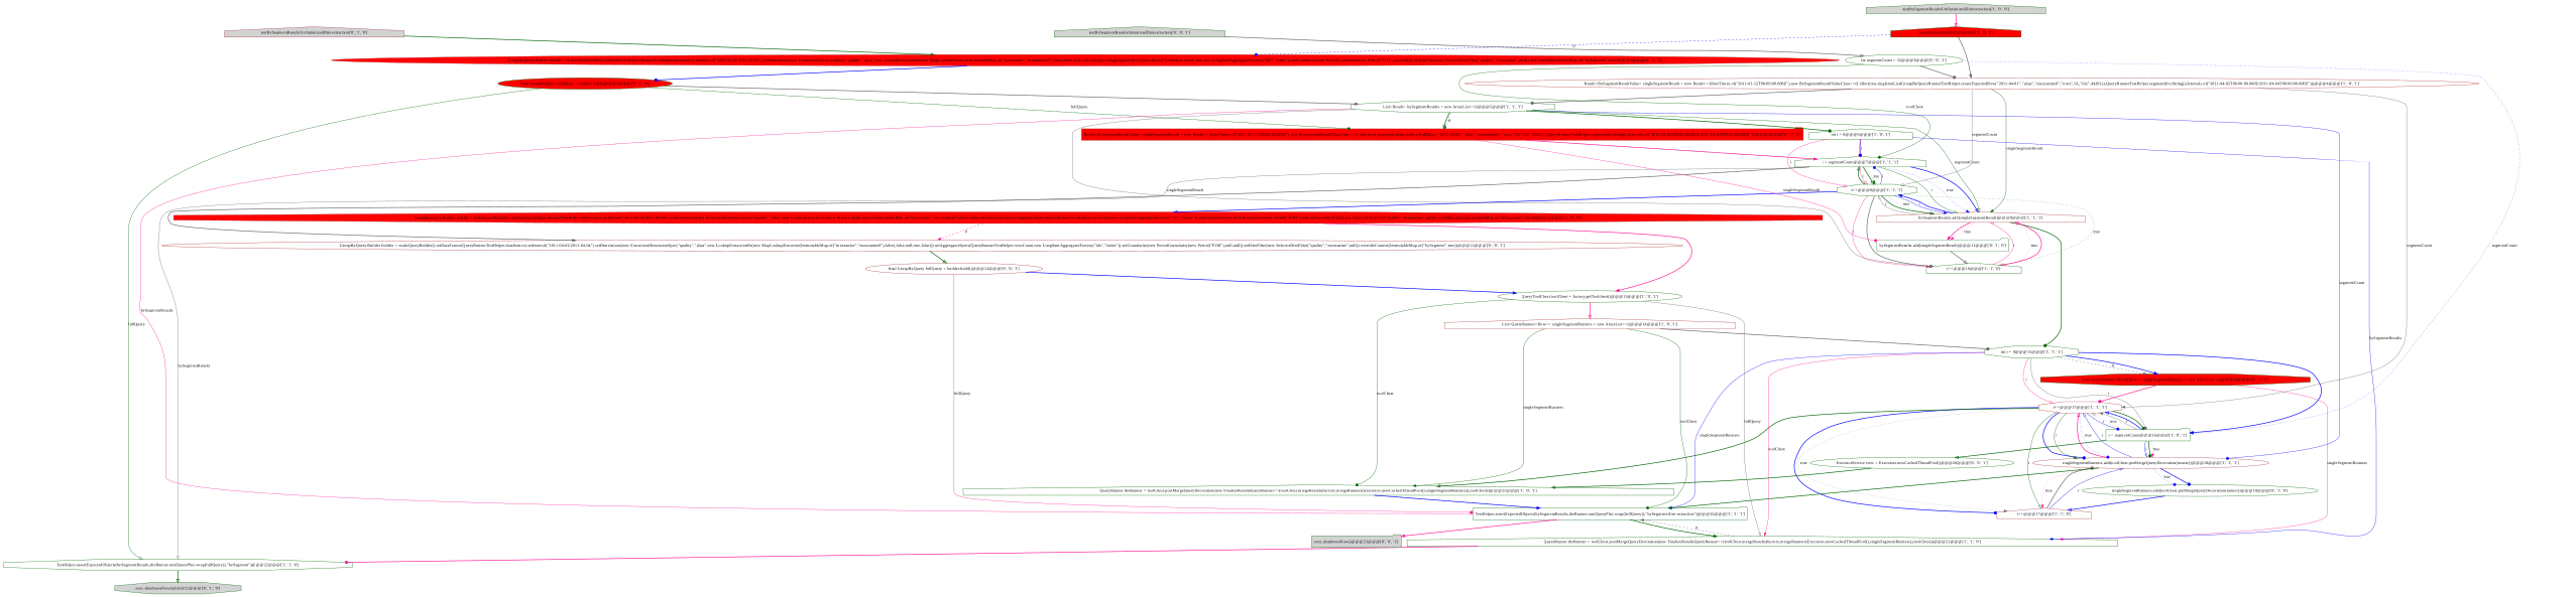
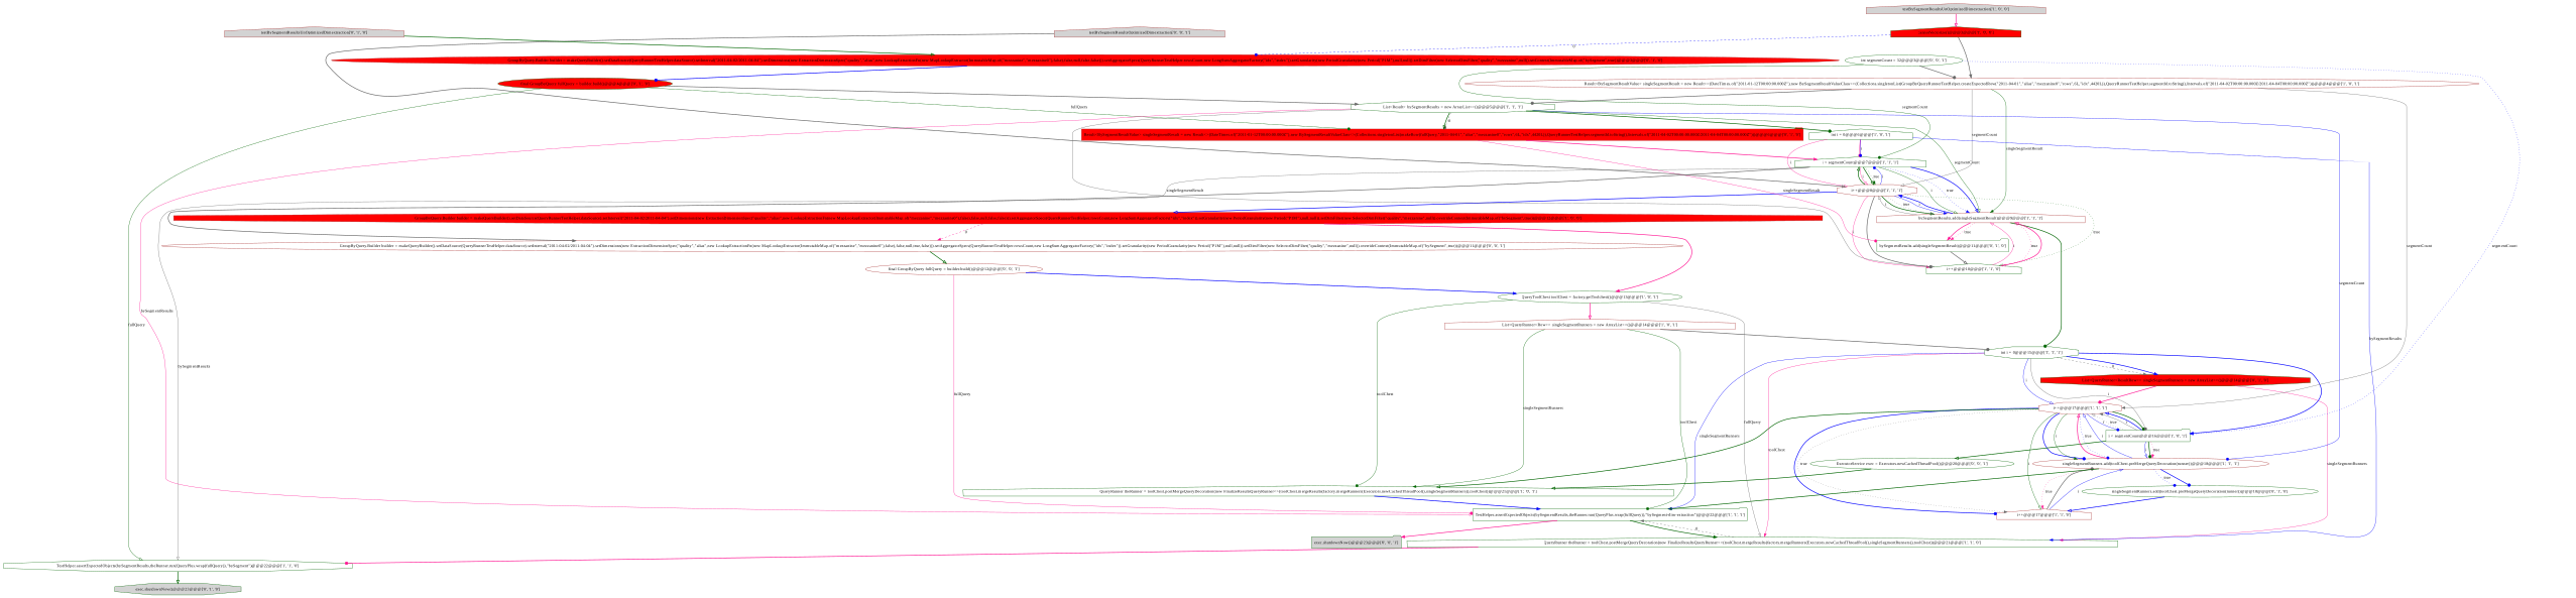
  digraph {
    fontname="Liberation Serif"
    node [color=darkgreen fillcolor=white fontname="Liberation Serif" shape=house style=filled]
    edge [arrowhead=onormal color=darkgreen fontname="Liberation Serif" style=bold]
    n1 [fillcolor=red label="List<QueryRunner<ResultRow>> singleSegmentRunners = new ArrayList<>()@@@14@@@['0', '1', '0']" shape=octagon]
    n2 [color=brown label="i++@@@17@@@['1', '1', '1']" shape=octagon]
    n3 [label="QueryRunner theRunner = toolChest.postMergeQueryDecoration(new FinalizeResultsQueryRunner<>(toolChest.mergeResults(factory.mergeRunners(Executors.newCachedThreadPool(),singleSegmentRunners)),toolChest))@@@21@@@['1', '1', '0']"]
    n4 [label="i < segmentCount@@@16@@@['1', '0', '1']" shape=folder]
    n5 [color=brown label="i++@@@17@@@['1', '1', '0']"]
    n6 [color=brown label="singleSegmentRunners.add(toolChest.preMergeQueryDecoration(runner))@@@18@@@['1', '1', '1']" shape=ellipse]
    n7 [label="QueryRunner theRunner = toolChest.postMergeQueryDecoration(new FinalizeResultsQueryRunner<>(toolChest.mergeResults(factory.mergeRunners(Executors.newCachedThreadPool(),singleSegmentRunners)),toolChest))@@@21@@@['1', '0', '1']"]
    n8 [label="TestHelper.assertExpectedObjects(bySegmentResults,theRunner.run(QueryPlus.wrap(fullQuery)),\"bySegment\")@@@22@@@['1', '1', '0']" shape=octagon]
    n9 [label="TestHelper.assertExpectedObjects(bySegmentResults,theRunner.run(QueryPlus.wrap(fullQuery)),\"bySegment-dim-extraction\")@@@22@@@['1', '1', '1']" shape=folder]
    n10 [label="i < segmentCount@@@7@@@['1', '1', '1']"]
-   n11 [label="i++@@@8@@@['1', '1', '1']" shape=octagon]
+   n11 [color=brown label="i++@@@8@@@['1', '1', '1']" shape=octagon]
    n12 [color=brown label="bySegmentResults.add(singleSegmentResult)@@@9@@@['1', '1', '1']"]
    n13 [color=brown label="GroupByQuery.Builder builder = makeQueryBuilder().setDataSource(QueryRunnerTestHelper.dataSource).setInterval(\"2011-04-02/2011-04-04\").setDimensions(new ExtractionDimensionSpec(\"quality\",\"alias\",new LookupExtractionFn(new MapLookupExtractor(ImmutableMap.of(\"mezzanine\",\"mezzanine0\"),false),false,null,true,false))).setAggregatorSpecs(QueryRunnerTestHelper.rowsCount,new LongSumAggregatorFactory(\"idx\",\"index\")).setGranularity(new PeriodGranularity(new Period(\"P1M\"),null,null)).setDimFilter(new SelectorDimFilter(\"quality\",\"mezzanine\",null)).overrideContext(ImmutableMap.of(\"bySegment\",true))@@@11@@@['0', '0', '1']" shape=ellipse]
    n14 [label="i++@@@10@@@['1', '1', '0']"]
    n15 [color=brown fillcolor=red label="GroupByQuery.Builder builder = makeQueryBuilder().setDataSource(QueryRunnerTestHelper.dataSource).setInterval(\"2011-04-02/2011-04-04\").setDimensions(new ExtractionDimensionSpec(\"quality\",\"alias\",new LookupExtractionFn(new MapLookupExtractor(ImmutableMap.of(\"mezzanine\",\"mezzanine0\"),false),false,null,false,false))).setAggregatorSpecs(QueryRunnerTestHelper.rowsCount,new LongSumAggregatorFactory(\"idx\",\"index\")).setGranularity(new PeriodGranularity(new Period(\"P1M\"),null,null)).setDimFilter(new SelectorDimFilter(\"quality\",\"mezzanine\",null)).overrideContext(ImmutableMap.of(\"bySegment\",true))@@@12@@@['1', '0', '0']" shape=octagon]
    n16 [fillcolor=lightgray label="exec.shutdownNow()@@@23@@@['0', '1', '0']" shape=octagon]
    n17 [label="int i = 0@@@15@@@['1', '1', '1']" shape=octagon]
    n18 [label="bySegmentResults.add(singleSegmentResult)@@@11@@@['0', '1', '0']" shape=folder]
    n19 [color=brown label="final GroupByQuery fullQuery = builder.build()@@@12@@@['0', '0', '1']" shape=ellipse]
    n20 [label="ExecutorService exec = Executors.newCachedThreadPool()@@@20@@@['0', '0', '1']" shape=ellipse]
    n21 [fillcolor=lightgray label="exec.shutdownNow()@@@23@@@['0', '0', '1']" shape=folder]
    n22 [label="singleSegmentRunners.add(toolChest.preMergeQueryDecoration(runner))@@@18@@@['0', '1', '0']" shape=ellipse]
-   n23 [fillcolor=lightgray label="testBySegmentResultsUnOptimizedDimextraction['1', '0', '0']"]
+   n23 [color=brown fillcolor=lightgray label="testBySegmentResultsUnOptimizedDimextraction['1', '0', '0']"]
    n24 [fillcolor=red label="cannotVectorize()@@@3@@@['1', '0', '0']"]
    n25 [color=brown fillcolor=red label="GroupByQuery.Builder builder = makeQueryBuilder().setDataSource(QueryRunnerTestHelper.dataSource).setInterval(\"2011-04-02/2011-04-04\").setDimensions(new ExtractionDimensionSpec(\"quality\",\"alias\",new LookupExtractionFn(new MapLookupExtractor(ImmutableMap.of(\"mezzanine\",\"mezzanine0\"),false),false,null,false,false))).setAggregatorSpecs(QueryRunnerTestHelper.rowsCount,new LongSumAggregatorFactory(\"idx\",\"index\")).setGranularity(new PeriodGranularity(new Period(\"P1M\"),null,null)).setDimFilter(new SelectorDimFilter(\"quality\",\"mezzanine\",null)).setContext(ImmutableMap.of(\"bySegment\",true))@@@3@@@['0', '1', '0']" shape=ellipse]
    n26 [color=brown label="Result<BySegmentResultValue> singleSegmentResult = new Result<>(DateTimes.of(\"2011-01-12T00:00:00.000Z\"),new BySegmentResultValueClass<>(Collections.singletonList(GroupByQueryRunnerTestHelper.createExpectedRow(\"2011-04-01\",\"alias\",\"mezzanine0\",\"rows\",6L,\"idx\",4420L)),QueryRunnerTestHelper.segmentId.toString(),Intervals.of(\"2011-04-02T00:00:00.000Z/2011-04-04T00:00:00.000Z\")))@@@4@@@['1', '0', '1']" shape=ellipse]
    n27 [fillcolor=red label="final GroupByQuery fullQuery = builder.build()@@@4@@@['0', '1', '0']" shape=ellipse]
    n28 [color=brown fillcolor=red label="Result<BySegmentResultValue> singleSegmentResult = new Result<>(DateTimes.of(\"2011-01-12T00:00:00.000Z\"),new BySegmentResultValueClass<>(Collections.singletonList(makeRow(fullQuery,\"2011-04-01\",\"alias\",\"mezzanine0\",\"rows\",6L,\"idx\",4420L)),QueryRunnerTestHelper.segmentId.toString(),Intervals.of(\"2011-04-02T00:00:00.000Z/2011-04-04T00:00:00.000Z\")))@@@6@@@['0', '1', '0']" shape=folder]
    n29 [label="List<Result> bySegmentResults = new ArrayList<>()@@@5@@@['1', '1', '1']" shape=octagon]
    n30 [label="int i = 0@@@6@@@['1', '0', '1']"]
-   n31 [fillcolor=lightgray label="testBySegmentResultsOptimizedDimextraction['0', '0', '1']"]
+   n31 [color=brown fillcolor=lightgray label="testBySegmentResultsOptimizedDimextraction['0', '0', '1']"]
    n32 [label="int segmentCount = 32@@@3@@@['0', '0', '1']" shape=ellipse]
    n33 [label="QueryToolChest toolChest = factory.getToolchest()@@@13@@@['1', '0', '1']" shape=ellipse]
    n34 [color=brown label="List<QueryRunner<Row>> singleSegmentRunners = new ArrayList<>()@@@14@@@['1', '0', '1']"]
    n35 [color=brown fillcolor=lightgray label="testBySegmentResultsUnOptimizedDimextraction['0', '1', '0']"]
    n1 -> n2 [arrowhead=dot color=deeppink]
    n1 -> n3 [arrowhead=normal color=deeppink label=singleSegmentRunners style=solid]
    n2 -> n4 [arrowhead=dot]
    n2 -> n4 [arrowhead=dot color=blue label=i style=solid]
    n2 -> n5 [arrowhead=normal color=gray40 label=true style=dotted]
    n2 -> n5 [label=i style=solid]
    n2 -> n5 [arrowhead=dot color=blue]
    n2 -> n6 [arrowhead=dot color=blue label=true style=dotted]
    n2 -> n6 [arrowhead=dot color=blue]
    n2 -> n6 [arrowhead=normal label=i style=solid]
    n2 -> n7
    n3 -> n8 [arrowhead=dot color=deeppink]
    n3 -> n9 [arrowhead=normal color=gray40 label=0 style=dashed]
    n4 -> n2 [color=gray40 label=true style=dotted]
    n4 -> n2 [arrowhead=normal color=gray40 label=i style=solid]
    n4 -> n2 [color=blue]
    n4 -> n6 [color=blue label=i style=solid]
    n4 -> n6 [arrowhead=dot]
    n4 -> n6 [arrowhead=normal color=deeppink label=true style=dotted]
    n4 -> n20
    n5 -> n6 [arrowhead=dot color=gray40]
    n5 -> n6 [color=blue label=i style=solid]
    n6 -> n2 [color=deeppink]
    n6 -> n2 [color=blue label=i style=solid]
    n6 -> n5 [arrowhead=normal color=deeppink label=true style=dotted]
    n6 -> n9 [arrowhead=normal]
    n6 -> n22 [arrowhead=dot color=blue]
    n6 -> n22 [arrowhead=dot color=blue label=true style=dotted]
    n7 -> n9 [arrowhead=normal color=blue]
    n8 -> n16
    n9 -> n3 [arrowhead=normal]
    n9 -> n21 [arrowhead=normal color=deeppink]
    n10 -> n8 [color=gray40 label=bySegmentResults style=solid]
    n10 -> n11 [color=deeppink label=i style=solid]
    n10 -> n11
    n10 -> n11 [arrowhead=normal label=true style=dotted]
    n10 -> n12 [label=i style=solid]
    n10 -> n12 [arrowhead=normal color=blue label=true style=dotted]
    n10 -> n12 [color=blue]
    n10 -> n13 [arrowhead=normal color=gray40]
    n11 -> n10 [arrowhead=dot color=blue label=i style=solid]
    n11 -> n10
    n11 -> n12
    n11 -> n12 [color=gray40 label=true style=dotted]
    n11 -> n12 [arrowhead=normal color=blue label=i style=solid]
    n11 -> n14 [label=true style=dotted]
    n11 -> n14 [arrowhead=normal color=deeppink label=i style=solid]
    n11 -> n14 [arrowhead=dot color=gray40]
    n11 -> n15 [color=blue]
    n12 -> n11 [arrowhead=normal color=blue]
    n12 -> n11 [color=gray40 label=i style=solid]
    n12 -> n14 [color=deeppink label=true style=dotted]
    n12 -> n17 [arrowhead=dot]
    n12 -> n18 [arrowhead=normal color=deeppink label=true style=dotted]
    n12 -> n18 [arrowhead=normal color=deeppink]
    n13 -> n19
    n14 -> n12 [color=deeppink label=i style=solid]
    n14 -> n12 [color=deeppink]
    n15 -> n13 [arrowhead=normal color=deeppink label=0 style=dashed]
    n15 -> n33 [arrowhead=normal color=deeppink]
    n17 -> n1 [arrowhead=normal color=gray40 label=0 style=dashed]
    n17 -> n1 [arrowhead=normal color=blue]
-   n17 -> n2 [color=deeppink label=i style=solid]
+   n17 -> n2 [color=blue label=i style=solid]
    n17 -> n3 [arrowhead=normal color=deeppink label=toolChest style=solid]
    n17 -> n4 [arrowhead=normal color=blue]
    n17 -> n4 [arrowhead=dot color=gray40 label=i style=solid]
    n17 -> n9 [color=blue label=singleSegmentRunners style=solid]
    n18 -> n14 [color=gray40]
    n19 -> n9 [arrowhead=dot color=deeppink label=fullQuery style=solid]
    n19 -> n33 [arrowhead=normal color=blue]
    n20 -> n7
    n22 -> n5 [color=blue]
    n23 -> n24 [color=deeppink]
    n24 -> n25 [arrowhead=dot color=blue label=0 style=dashed]
    n24 -> n26 [arrowhead=normal color=gray40]
    n25 -> n27 [arrowhead=dot color=blue]
    n26 -> n2 [arrowhead=normal color=gray40 label=segmentCount style=solid]
    n26 -> n11 [color=gray40 label=segmentCount style=solid]
    n26 -> n12 [arrowhead=normal label=singleSegmentResult style=solid]
    n26 -> n29 [arrowhead=dot color=gray40]
    n27 -> n8 [label=fullQuery style=solid]
    n27 -> n28 [arrowhead=dot label=fullQuery style=solid]
    n27 -> n29 [arrowhead=normal color=gray40]
    n28 -> n10 [arrowhead=normal color=deeppink]
    n28 -> n18 [arrowhead=dot color=deeppink label=singleSegmentResult style=solid]
    n29 -> n6 [arrowhead=dot color=blue label=segmentCount style=solid]
    n29 -> n9 [color=deeppink label=bySegmentResults style=solid]
    n29 -> n12 [label=segmentCount style=solid]
    n29 -> n14 [color=gray40 label=singleSegmentResult style=solid]
    n29 -> n28 [arrowhead=dot color=gray40 label=0 style=dashed]
    n29 -> n28
    n29 -> n30 [arrowhead=dot]
    n30 -> n3 [arrowhead=normal color=blue label=bySegmentResults style=solid]
    n30 -> n10 [arrowhead=dot color=deeppink]
    n30 -> n10 [arrowhead=dot color=blue label=i style=solid]
    n30 -> n11 [color=deeppink label=i style=solid]
-   n31 -> n32 [color=gray40]
+   n31 -> n11 [color=gray40]
    n32 -> n4 [color=blue label=segmentCount style=dotted]
-   n32 -> n10 [arrowhead=dot label=toolChest style=solid]
+   n32 -> n10 [arrowhead=dot label=segmentCount style=solid]
    n32 -> n26 [arrowhead=dot color=gray40]
    n33 -> n3 [color=gray40 label=fullQuery style=solid]
    n33 -> n7 [arrowhead=dot label=toolChest style=solid]
    n33 -> n34 [color=deeppink]
    n34 -> n7 [arrowhead=normal label=singleSegmentRunners style=solid]
    n34 -> n9 [arrowhead=dot label=toolChest style=solid]
    n34 -> n17 [arrowhead=dot color=gray40]
    n35 -> n25
  }
